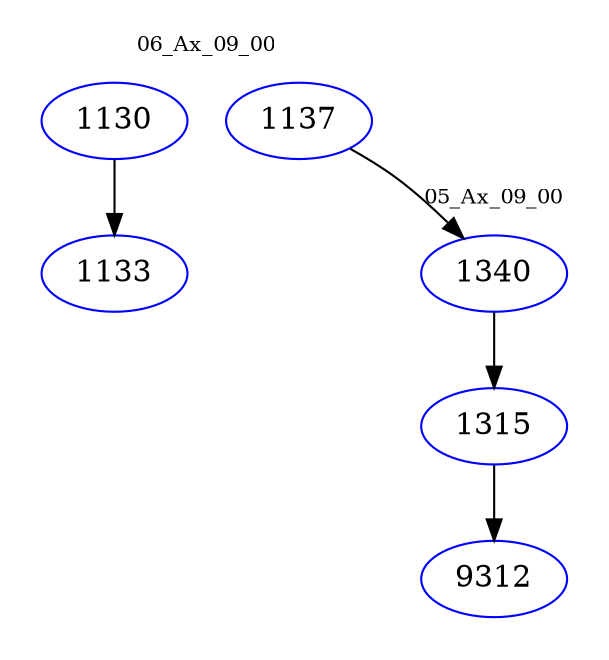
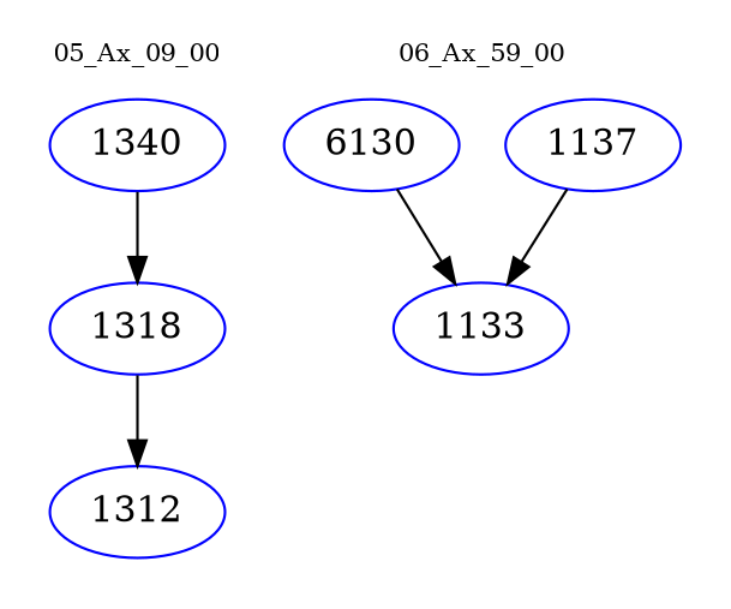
  digraph {
    node [color=blue]
    edge [color=black]
    n1 [label=1340]
-   n2 [label=1315]
-   n3 [label=9312]
+   n2 [label=1318]
+   n3 [label=1312]
    n4 [label=1137]
    n5 [label=1133]
-   n6 [label=1130]
+   n6 [label=6130]
    subgraph cluster_1 {
      color=white
      fontsize=10
      label="05_Ax_09_00"
      n1
      n2
      n3
    }
    subgraph cluster_2 {
      color=white
      fontsize=10
-     label="06_Ax_09_00"
+     label="06_Ax_59_00"
      n4
      n5
      n6
    }
    n1 -> n2
    n2 -> n3
-   n4 -> n1
+   n4 -> n5
    n6 -> n5
  }
